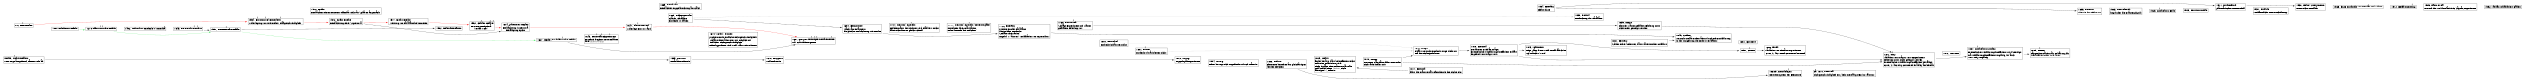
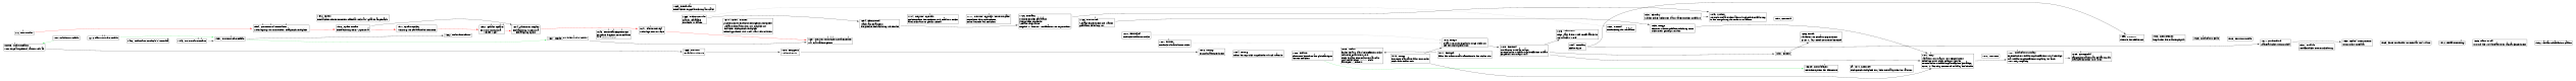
  digraph {
    rankdir=LR
    node [shape=plaintext]
    edge [arrowhead=none style=invisible]
    n1 [label=<        <table border="1" cellborder="0">        <tr><td align="left">???, <b>Aristoteles</b></td></tr>        </table>      >]
    n2 [label=<        <table border="1" cellborder="0">        <tr><td align="left">Antike, <b>Lichtstrahlen</b></td></tr>        <tr><td align="left">Vom Auge ausgehend, tasten Welt ab</td></tr>        </table>      >]
    n3 [label=<        <table border="1" cellborder="0">        <tr><td align="left">1572, <b>Tycho</b></td></tr>        <tr><td align="left">Beobachten einen Kometen: offenbar nicht an Sphären angemacht</td></tr>        </table>       >]
    n4 [label=<        <table border="1" cellborder="0">        <tr><td align="left">1572, <b>Tycho Brahe</b></td></tr>        <tr><td align="left">Beobachtung einer Supernova</td></tr>        </table>      >]
    n5 [label=<        <table border="1" cellborder="0">        <tr><td align="left">1669, <b>Robert Hooke</b></td></tr>        <tr><td align="left">Glaubt, Parallaxe<br align="left"/>entdeckt zu haben</td></tr>        </table>      >]
    n6 [label=<        <table border="1" cellborder="0">        <tr><td align="left">1669, <b>Bartholin</b></td></tr>        <tr><td align="left">Beobachtet Doppelbrechung am Calcit</td></tr>        </table>      >]
    n7 [label=<        <table border="1" cellborder="0">        <tr><td align="left">1669, <b>Newton</b></td></tr>        <tr><td align="left">Emanationstheorie</td></tr>        </table>      >]
    n8 [label=<        <table border="1" cellborder="0">        <tr><td align="left">1851, <b>Fizeau</b></td></tr>        </table>      >]
    n9 [label=<        <table border="1" cellborder="0">        <tr><td align="left">1851, <b>Foucault</b></td></tr>        </table>      >]
    n10 [label=<        <table border="1" cellborder="0">        <tr><td align="left">1868, <b>Hoek</b></td></tr>        <tr><td align="left">Variation von Fizeaus Experiment</td></tr>        <tr><td align="left">GWR, S. 492: Hoek countered Fresnel</td></tr>        </table>      >]
    n11 [label=<        <table border="1" cellborder="0">        <tr><td align="left">1868/9, <b>Mendelejew</b></td></tr>         <tr><td align="left">Periodensystem der Elemente</td></tr>         </table>      >]
    n12 [label=<        <table border="1" cellborder="0">        <tr><td align="left">1080 <b>Toledaner Tafeln</b></td></tr>        </table>      >]
    n13 [label=<        <table border="1" cellborder="0">        <tr><td align="left">1554, <b>Giovanni B. Benedetti</b></td></tr>        <tr><td align="left">Widerlegung von Aristoteles »Fallgeschwindigkeit«</td></tr>        </table>      >]
    n14 [label=<        <table border="1" cellborder="0">        <tr><td align="left">1577, <b>Tycho Brahe</b></td></tr>        <tr><td align="left">Messung von Parallaxe bei Kometen</td></tr>        </table>      >]
    n15 [label=<        <table border="1" cellborder="0">        <tr><td align="left">1604, <b>Johannes Kepler</b></td></tr>        <tr><td align="left">Beobachtung Supernova<br align="left"/>Bestätigung Tycho</td></tr>        </table>      >]
    n16 [label=<        <table border="1" cellborder="0">        <tr><td align="left">1670 (1675?), <b>Rømer</b></td></tr>        <tr><td align="left">Jupitermonde: endliche Lichtgeschwindigkeit</td></tr>        <tr><td align="left">Stellare Aberration etc. nur möglich mit<br align="left"/>endlicher Lichtgeschwindigkeit<br align="left"/></td></tr>        <tr><td align="left">Ätherhypothese wird wohl wahr sein müssen.</td></tr>        </table>      >]
    n17 [label=<        <table border="1" cellborder="0">        <tr><td align="left">1694, <b>Flamsteed</b></td></tr>        <tr><td align="left">Macht am Polarstern<br align="left"/>die gleiche Beobachtung wie Hooke<br align="left"/></td></tr>        </table>      >]
    n18 [label=<        <table border="1" cellborder="0">        <tr><td align="left">1838, <b>Bessel</b></td></tr>        <tr><td align="left">Entdeckung der Parallaxe.</td></tr>        </table>      >]
    n19 [label=<        <table border="1" cellborder="0">        <tr><td align="left">1678, <b>Huygens</b></td></tr>        <tr><td align="left">Wellentheorie</td></tr>        </table>      >]
    n20 [label=<        <table border="1" cellborder="0">        <tr><td align="left">ca. 1870, <b>Maxwell</b></td></tr>        <tr><td align="left">Lichtgeschwindigkeit = c, kein Inertialsystem im Vakuum!</td></tr>        </table>       >]
    n21 [label=<        <table border="1" cellborder="0">        <tr><td align="left">1270 <b>Alfonsinische Tafeln</b></td></tr>        </table>      >]
    n22 [label=<        <table border="1" cellborder="0">        <tr><td align="left">1492, <b>Kolumbus</b> entdeckt(?) Amerika</td></tr>        </table>      >]
    n23 [label=<        <table border="1" cellborder="0">        <tr><td align="left">1551, <b>Prutenische Tafeln</b></td></tr>        </table>      >]
    n24 [label=<        <table border="1" cellborder="0">        <tr><td align="left">1543, <b>De Revolutionibus</b></td></tr>        </table>      >]
    n25 [label=<        <table border="1" cellborder="0">        <tr><td align="left">1582, <b>Kalenderreform</b></td></tr>        </table>      >]
    n26 [label=<        <table border="1" cellborder="0">        <tr><td align="left">1627, Kepler: <b>Rudolfinische Tafeln</b></td></tr>        </table>      >]
    n27 [label=<        <table border="1" cellborder="0">        <tr><td align="left">1592, <b>Galileo Galilei</b></td></tr>        <tr><td align="left">De Motu Antiquiora<br align="left"/>(Veröff. 1687)</td></tr>        </table>      >]
    n28 [label=<        <table border="1" cellborder="0">        <tr><td align="left">1643, <b>Torricelli-Experiment</b></td></tr>        <tr><td align="left">Ergebnis beginnt neue Debatte<br align="left"/>über <i>Horror Vacui</i><br align="left"/></td></tr>        </table>      >]
    n29 [label=<        <table border="1" cellborder="0">        <tr><td align="left">1687, Newton: <b>Principia Mathematica</b></td></tr>        <tr><td align="left">u.a. Gravitationsgesetz</td></tr>        </table>      >]
    n30 [label=<        <table border="1" cellborder="0">        <tr><td align="left">1647, <b>Blaise Pascal</b></td></tr>        <tr><td align="left">Widerlegt Horror Vacui</td></tr>        </table>      >]
    n31 [label=<        <table border="1" cellborder="0">        <tr><td align="left">1704, <b>Newton, Opticks</b></td></tr>        <tr><td align="left">Teilchennatur des Lichtes wird etabliert. Nicht<br align="left"/>alles Licht astron gleich schnell<br align="left"/></td></tr>        </table>      >]
    n32 [label=<        <table border="1" cellborder="0">        <tr><td align="left">1726, <b>Bradley</b></td></tr>        <tr><td align="left">Möchte Hookes Parallaxe<br align="left"/>überprüfen, entdeckt<br align="left"/>Stellare Aberration<br align="left"/></td></tr>        <tr><td align="left">Angebl. 1. (astron.) Verifikation von Kopernikus.</td></tr>        </table>      >]
    n33 [label=<        <table border="1" cellborder="0">        <tr><td align="left">1839, <b>Arago</b></td></tr>        <tr><td align="left">Theorie: Wassergefülltes Teleksop muss<br align="left"/>nicht mehr geneigt werden.<br align="left"/></td></tr>        </table>      >]
    n34 [label=<        <table border="1" cellborder="0">        <tr><td align="left">1802, <b>Young</b></td></tr>        <tr><td align="left">Doppelspaltexperiment</td></tr>        </table>      >]
    n35 [label=<        <table border="1" cellborder="0">        <tr><td align="left">1804, <b>Young</b></td></tr>        <tr><td align="left">Äther bewegt sich ungehindert durch Materie.</td></tr>        </table>      >]
    n36 [label=<        <table border="1" cellborder="0">        <tr><td align="left">1717, <b>Newton, Opticks</b> (neue Ausgabe)</td></tr>        <tr><td align="left">Ansichten über Gravitation,<br align="left"/>Äther besteht aus Teilchen<br align="left"/></td></tr>        </table>      >]
    n37 [label=<        <table border="1" cellborder="0">        <tr><td align="left">1766, <b>Boscovich</b></td></tr>        <tr><td align="left">Schlägt Experiment mit Wasser<br align="left"/>gefülltem Teleskop vor.<br align="left"/></td></tr>        </table>      >]
    n38 [label=<        <table border="1" cellborder="0">        <tr><td align="left">1845, <b>Stokes</b></td></tr>        <tr><td align="left">versucht stellare Aberration durch Äthermitführung<br align="left"/>in der Umgebung der Erde zu erklären.<br align="left"/></td></tr>        </table>      >]
    n39 [label=<        <table border="1" cellborder="0">        <tr><td align="left">1800, <b>Herschel</b></td></tr>        <tr><td align="left">entdeckt infrarotes Licht.</td></tr>        </table>      >]
    n40 [label=<        <table border="1" cellborder="0">        <tr><td align="left">1801, <b>Ritter</b></td></tr>        <tr><td align="left">entdeckt ultraviolettes Licht.</td></tr>        </table>      >]
    n41 [label=<        <table border="1" cellborder="0">        <tr><td align="left">181x, <b>Arago</b></td></tr>        <tr><td align="left">erklärt Versuchsergebnis: Auge sieht nur<br align="left"/>Teil des Lichtspektrums.<br align="left"/></td></tr>        </table>      >]
    n42 [label=<        <table border="1" cellborder="0">        <tr><td align="left">1871, <b>Airy</b></td></tr>        <tr><td align="left">Variation von Aragos 1810 Experiment<br align="left"/>Teleskop muss nicht gekippt werden<br align="left"/>Fresnelscher Mitführungskoeffizient bestätigt.<br align="left"/></td></tr>        <tr><td align="left">GWR, S. 492 Airy countered Bradley and Fizeau</td></tr>        </table>      >]
    n43 [label=<        <table border="1" cellborder="0">        <tr><td align="left">1818, <b>Fresnel</b></td></tr>        <tr><td align="left">Berühmter Brief an Arago:<br align="left"/>Fresnelscher Mitführungskoeffizient erklärt<br align="left"/>Ergebnis von Arago 1810<br align="left"/></td></tr>        </table>      >]
    n44 [label=<        <table border="1" cellborder="0">        <tr><td align="left">1808, <b>Dalton</b></td></tr>         <tr><td align="left">Elemente bestehen aus gleichartigen<br align="left"/>letzten Teilchen.<br align="left"/></td></tr>         </table>      >]
    n45 [label=<        <table border="1" cellborder="0">        <tr><td align="left">1809, <b>Malus</b></td></tr>        <tr><td align="left">findet heraus, dass bei Reflexion Licht<br align="left"/>teilweise polarisiert wird.<br align="left"/></td></tr>        <tr><td align="left">Licht ist also eine Transversalwelle<br align="left"/>und bedarf eines <i>festen</i>, nicht<br align="left"/>flüssigen(!), Äthers.<br align="left"/></td></tr>        </table>      >]
    n46 [label=<        <table border="1" cellborder="0">        <tr><td align="left">1810, <b>Arago</b></td></tr>        <tr><td align="left">Bewegte Glasplatte führt entweder<br align="left"/>Licht oder Äther mit.<br align="left"/></td></tr>        </table>      >]
    n47 [label=<        <table border="1" cellborder="0">        <tr><td align="left">1817, <b>Fresnel</b></td></tr>        <tr><td align="left">führt die Transversalwellentheorie des Lichts ein.</td></tr>        </table>      >]
    n48 [label=<        <table border="1" cellborder="0">        <tr><td align="left">1872, <b>Mascart</b></td></tr>        </table>      >]
    n49 [label=<        <table border="1" cellborder="0">        <tr><td align="left">1887, <b>Michelson Morley</b></td></tr>        <tr><td align="left">Fresnelscher Mitführungskoeffizient wird beerdigt.</td></tr>        <tr><td align="left">Da Mitführungskoeffizient ungültig, ist auch<br align="left"/>1871 Airy ungültig<br align="left"/></td></tr>        </table>      >]
    n50 [label=<        <table border="1" cellborder="0">        <tr><td align="left">1834, <b>Faraday</b></td></tr>         <tr><td align="left">Elektrolyse</td></tr>         </table>      >]
    n51 [label=<        <table border="1" cellborder="0">        <tr><td align="left">1873, <b>Veltmann</b></td></tr>        <tr><td align="left">zeigt, dass fresn. Mitf. Koeff. falsch ist</td></tr>        <tr><td align="left">Vgl Mascart (1875)</td></tr>        </table>      >]
    n52 [label=<        <table border="1" cellborder="0">        <tr><td align="left">1895, <b>Lorentz</b></td></tr>         <tr><td align="left">Theorie des Elektrons</td></tr>         </table>      >]
    n53 [label=<        <table border="1" cellborder="0">        <tr><td align="left">1911, <b>Rutherford</b></td></tr>         <tr><td align="left">planetarisches Atommodell</td></tr>         </table>      >]
    n54 [label=<        <table border="1" cellborder="0">        <tr><td align="left">1831, <b>Cauchy</b></td></tr>        <tr><td align="left">Solider Äther bedeutet, dass Materie Äther mitführt.</td></tr>        </table>      >]
    n55 [label=<        <table border="1" cellborder="0">        <tr><td align="left">1903, <b>Max Planck</b></td></tr>        <tr><td align="left">begründet die Quantenphysik</td></tr>        </table>      >]
    n56 [label=<        <table border="1" cellborder="0">        <tr><td align="left">1931, <b>Hubble</b></td></tr>        <tr><td align="left">Veröffentlicht 'Rotverschiebung'</td></tr>        </table>      >]
    n57 [label=<        <table border="1" cellborder="0">        <tr><td align="left">1938, <b>Hahn, Strassmann</b></td></tr>         <tr><td align="left">Atom nicht unteilbar</td></tr>         </table>      >]
-   n58 [label=<        <table border="1" cellborder="0">        <tr><td align="left">1889, <b>Ritter</b></td></tr>        <tr><td align="left">Längenkontraktion als Erklärung für<br align="left"/>stationären Äther und MMX<br align="left"/></td></tr>        </table>       >]
+   n58 [label=<        <table border="1" cellborder="0">        <tr><td align="left">1889, <b>FitzGerald</b></td></tr>        <tr><td align="left">Längenkontraktion als Erklärung für<br align="left"/>stationären Äther und MMX<br align="left"/></td></tr>        </table>       >]
    n59 [label=<        <table border="1" cellborder="0">        <tr><td align="left">1925, <b>Michelson Gale</b></td></tr>        </table>      >]
    n60 [label=<        <table border="1" cellborder="0">        <tr><td align="left">1903, <b>Trouton-Noble</b></td></tr>        </table>      >]
    n61 [label=<        <table border="1" cellborder="0">        <tr><td align="left">1965, <b>CMB entdeckt</b> von Penzias und Wilson</td></tr>        </table>      >]
    n62 [label=<        <table border="1" cellborder="0">        <tr><td align="left">1972, <b>Hafele Keating</b></td></tr>        </table>      >]
    n63 [label=<        <table border="1" cellborder="0">        <tr><td align="left">1985, <b>Allen et all</b></td></tr>        <tr><td align="left">Around the world Relativistic Sagnac Experiment</td></tr>        </table>       >]
    n64 [label=<        <table border="1" cellborder="0">        <tr><td align="left">1992, Vatikan rehabilitiert Galileo</td></tr>         </table>      >]
    subgraph sub_1 {
      rank=same
      n1
      n2
    }
    subgraph sub_2 {
      rank=same
      n3
      n4
    }
    subgraph sub_3 {
      rank=same
      n5
      n6
      n7
    }
    subgraph sub_4 {
      rank=same
      n8
      n9
    }
    subgraph sub_5 {
      rank=same
      n10
      n11
    }
    n1 -> n12
    n1 -> n13 [color=red arrowhead="" style=""]
    n2 -> n7 [arrowhead="" style=""]
    n4 -> n14 [color=red arrowhead="" style=""]
    n4 -> n14
    n4 -> n15 [arrowhead="" style=""]
    n5 -> n16
    n5 -> n17 [arrowhead="" style=""]
    n5 -> n18 [color=grey arrowhead="" style=""]
    n7 -> n19 [arrowhead="" style=""]
    n8 -> n10 [arrowhead="" style=""]
    n9 -> n10
    n10 -> n11
    n11 -> n20
-   n12 -> n21 [color="#33e651" arrowhead="" style=""]
+   n12 -> n2 [color="#33e651" arrowhead="" style=""]
    n12 -> n21
    n13 -> n4 [color=red arrowhead="" style=""]
    n13 -> n4
    n14 -> n25
    n14 -> n27 [color=red arrowhead="" style=""]
    n15 -> n26
    n15 -> n30 [color=red arrowhead="" style=""]
    n16 -> n19
    n17 -> n31
    n17 -> n32 [arrowhead="" style=""]
    n18 -> n33
    n19 -> n29
    n19 -> n34 [arrowhead="" style=""]
    n20 -> n42
    n21 -> n22
    n21 -> n23 [color="#33e651" arrowhead="" style=""]
    n22 -> n24
    n23 -> n13
    n23 -> n25 [arrowhead="" style=""]
    n23 -> n26 [color="#33e651" arrowhead="" style=""]
    n24 -> n23 [arrowhead="" style=""]
    n24 -> n23
    n25 -> n27
    n26 -> n28
    n26 -> n29 [arrowhead="" style=""]
    n27 -> n15 [color=red arrowhead="" style=""]
    n27 -> n15
    n28 -> n30
    n29 -> n17
    n30 -> n5
    n30 -> n29 [color=red arrowhead="" style=""]
    n31 -> n36
    n32 -> n37
    n32 -> n38 [arrowhead="" style=""]
    n33 -> n38
    n33 -> n42 [arrowhead="" style=""]
    n34 -> n35
    n35 -> n44
    n36 -> n32
    n37 -> n33 [arrowhead="" style=""]
    n37 -> n39
    n38 -> n9
    n39 -> n40
    n39 -> n41 [color=grey arrowhead="" style=""]
    n40 -> n34
    n40 -> n41 [color=grey arrowhead="" style=""]
    n41 -> n43 [arrowhead="" style=""]
    n42 -> n48
    n42 -> n49 [arrowhead="" style=""]
    n43 -> n8 [arrowhead="" style=""]
    n43 -> n42 [arrowhead="" style=""]
    n43 -> n50
    n43 -> n51 [arrowhead="" style=""]
-   n44 -> n11 [arrowhead="" style=""]
+   n44 -> n11 [color="#33e651" arrowhead="" style=""]
    n44 -> n45
    n45 -> n46
    n46 -> n41 [arrowhead="" style=""]
    n46 -> n42 [arrowhead="" style=""]
    n46 -> n47
    n47 -> n43
    n47 -> n45 [arrowhead="" style=""]
    n48 -> n49
    n49 -> n58 [arrowhead="" style=""]
    n49 -> n58
    n50 -> n18
    n50 -> n52 [arrowhead="" style=""]
    n50 -> n53 [arrowhead="" style=""]
    n52 -> n55
    n53 -> n56
    n53 -> n57 [arrowhead="" style=""]
    n54 -> n38 [arrowhead="" style=""]
    n55 -> n59
    n56 -> n57
    n57 -> n61
    n58 -> n52
    n59 -> n60
    n60 -> n53
    n61 -> n62
    n62 -> n63
    n63 -> n64
  }
